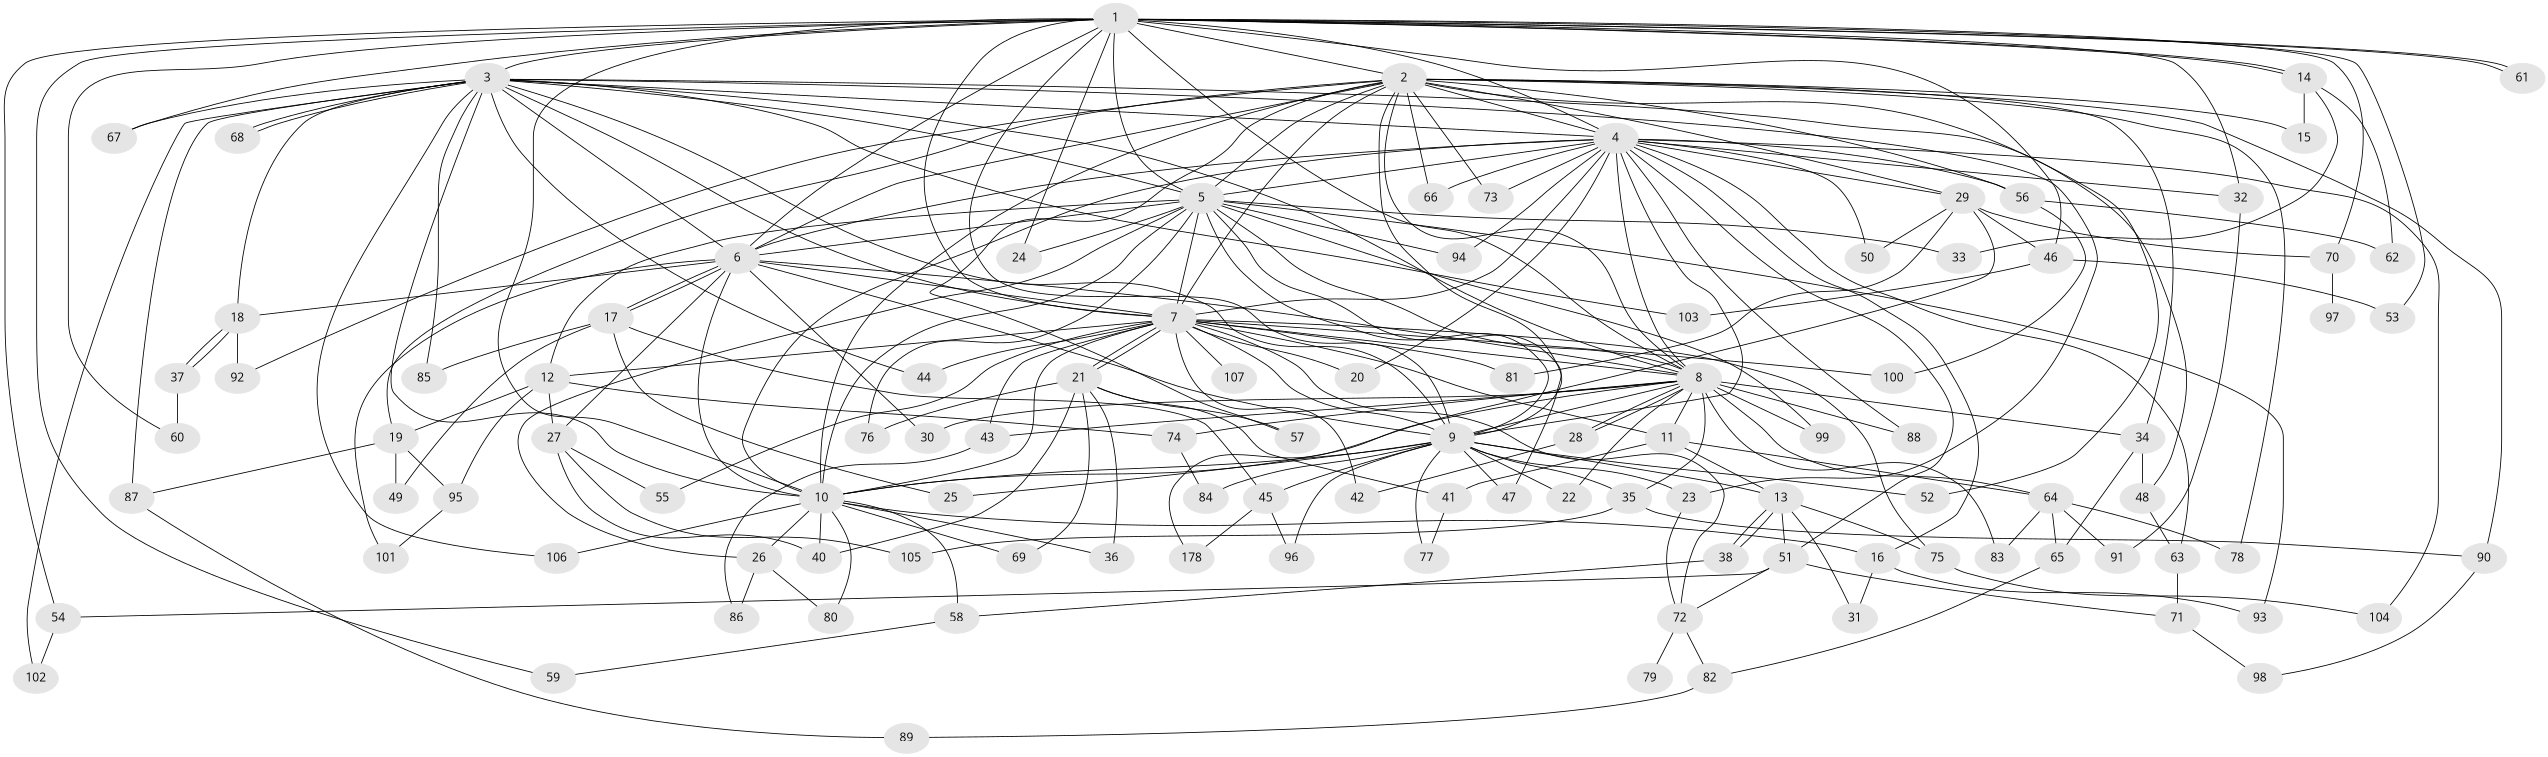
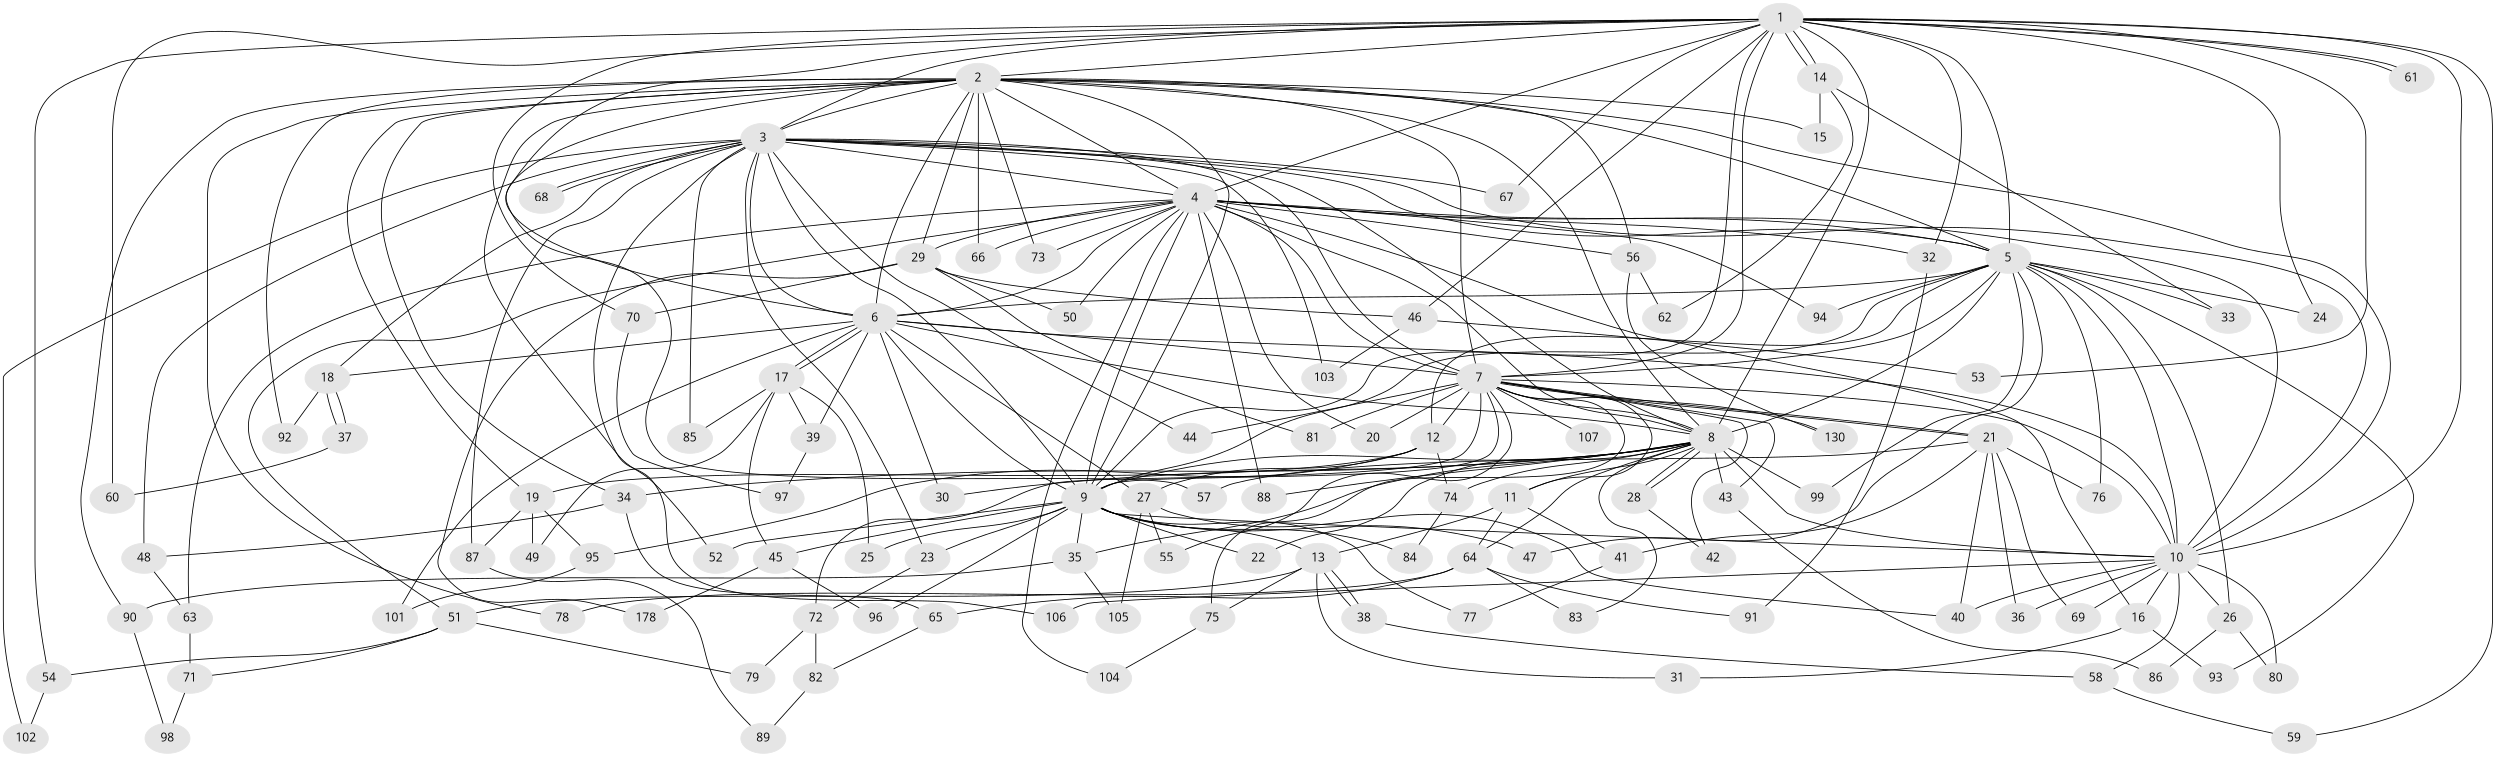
  graph {
    fontname="Open Sans"
    node [color=gray90 fontname="Open Sans" style=filled]
    edge [fontname="Open Sans"]
    1
    2
    3
    4
    5
    6
    7
    8
    9
    10
    14
    24
    32
    46
    53
    54
    59
    60
    61
    67
    70
    15
    19
    29
    34
    52
    56
    57
    66
    73
    78
    90
    92
    18
    23
    44
    48
    68
    85
    87
    102
    103
    106
    16
    20
    50
    51
    63
    88
    94
    104
    12
    26
    33
    47
    76
    93
    99
    17
    27
    30
+   39
    101
    11
    21
    42
    43
    55
    72
    75
    81
-   100
+   100 [label=130]
    107
    22
    28
    35
    64
    74
    83
    13
    25
    45
    77
    84
    96
    36
    40
    58
    69
    80
    62
    91
    97
    95
    49
    n96 [label=178]
    65
    98
    37
    89
    31
    71
    79
    86
    105
    41
    82
    38
    1 -- 2
    1 -- 3
    1 -- 4
    1 -- 5
    1 -- 6
    1 -- 7
    1 -- 8
    1 -- 9
    1 -- 10
    1 -- 14
    1 -- 14
    1 -- 24
    1 -- 32
    1 -- 46
    1 -- 53
    1 -- 54
    1 -- 59
    1 -- 60
    1 -- 61
    1 -- 61
    1 -- 67
    1 -- 70
+   2 -- 3
    2 -- 4
    2 -- 5
    2 -- 6
    2 -- 7
    2 -- 8
    2 -- 9
    2 -- 10
    2 -- 15
    2 -- 19
    2 -- 29
    2 -- 34
    2 -- 52
    2 -- 56
    2 -- 57
    2 -- 66
    2 -- 73
    2 -- 78
    2 -- 90
    2 -- 92
    3 -- 4
    3 -- 5
    3 -- 6
    3 -- 7
    3 -- 8
    3 -- 9
    3 -- 10
    3 -- 67
    3 -- 18
    3 -- 23
    3 -- 44
    3 -- 48
    3 -- 68
    3 -- 68
    3 -- 85
    3 -- 87
    3 -- 102
    3 -- 103
    3 -- 106
    4 -- 5
    4 -- 6
    4 -- 7
    4 -- 8
    4 -- 9
    4 -- 10
    4 -- 32
    4 -- 29
    4 -- 56
    4 -- 66
    4 -- 73
    4 -- 16
    4 -- 20
    4 -- 50
    4 -- 51
    4 -- 63
    4 -- 88
    4 -- 94
    4 -- 104
    5 -- 6
    5 -- 7
    5 -- 8
    5 -- 9
    5 -- 10
    5 -- 24
    5 -- 94
    5 -- 12
    5 -- 26
    5 -- 33
    5 -- 47
    5 -- 76
    5 -- 93
    5 -- 99
    6 -- 7
    6 -- 8
    6 -- 9
    6 -- 10
    6 -- 18
    6 -- 17
    6 -- 17
    6 -- 27
    6 -- 30
+   6 -- 39
    6 -- 101
    7 -- 8
    7 -- 9
    7 -- 10
    7 -- 44
    7 -- 20
    7 -- 12
    7 -- 11
    7 -- 21
    7 -- 21
    7 -- 42
    7 -- 43
    7 -- 55
    7 -- 72
    7 -- 75
    7 -- 81
    7 -- 100
    7 -- 107
    8 -- 9
    8 -- 10
    8 -- 34
    8 -- 88
    8 -- 99
    8 -- 30
    8 -- 11
    8 -- 43
    8 -- 22
    8 -- 28
    8 -- 28
    8 -- 35
    8 -- 64
    8 -- 74
    8 -- 83
    9 -- 10
    9 -- 52
    9 -- 23
    9 -- 47
    9 -- 22
    9 -- 35
    9 -- 13
    9 -- 25
    9 -- 45
    9 -- 77
    9 -- 84
    9 -- 96
    10 -- 106
    10 -- 16
    10 -- 26
    10 -- 36
    10 -- 40
    10 -- 58
    10 -- 69
    10 -- 80
    14 -- 15
    14 -- 33
    14 -- 62
    32 -- 91
    46 -- 53
    46 -- 103
    54 -- 102
    70 -- 97
    19 -- 87
    19 -- 95
    19 -- 49
    29 -- 46
    29 -- 70
    29 -- 50
    29 -- 81
    29 -- n96
    34 -- 48
    34 -- 65
    56 -- 100
    56 -- 62
    90 -- 98
    18 -- 92
    18 -- 37
    18 -- 37
    23 -- 72
    48 -- 63
    87 -- 89
    16 -- 93
    16 -- 31
    51 -- 54
    51 -- 71
-   51 -- 72
+   51 -- 79
    63 -- 71
    12 -- 19
    12 -- 27
    12 -- 74
    12 -- 95
    26 -- 80
    26 -- 86
    17 -- 85
+   17 -- 39
    17 -- 25
    17 -- 45
    17 -- 49
    27 -- 55
    27 -- 40
    27 -- 105
+   39 -- 97
    11 -- 64
    11 -- 13
    11 -- 41
    21 -- 57
    21 -- 76
    21 -- 36
    21 -- 40
    21 -- 69
    21 -- 41
    43 -- 86
    72 -- 79
    72 -- 82
    75 -- 104
    28 -- 42
    35 -- 90
    35 -- 105
    64 -- 78
    64 -- 83
    64 -- 91
    64 -- 65
    74 -- 84
    13 -- 51
    13 -- 75
    13 -- 31
    13 -- 38
    13 -- 38
    45 -- 96
    45 -- n96
    58 -- 59
    95 -- 101
    65 -- 82
    37 -- 60
    71 -- 98
    41 -- 77
    82 -- 89
    38 -- 58
  }
